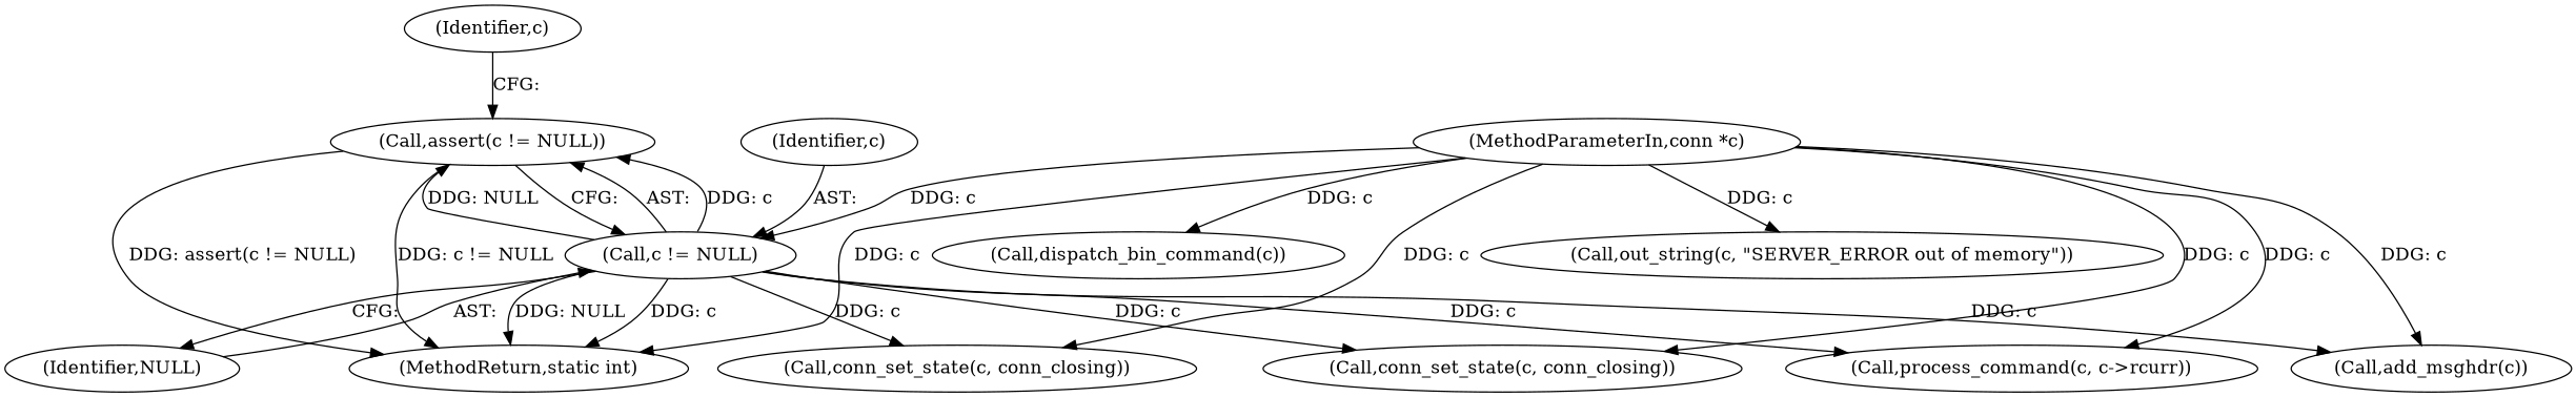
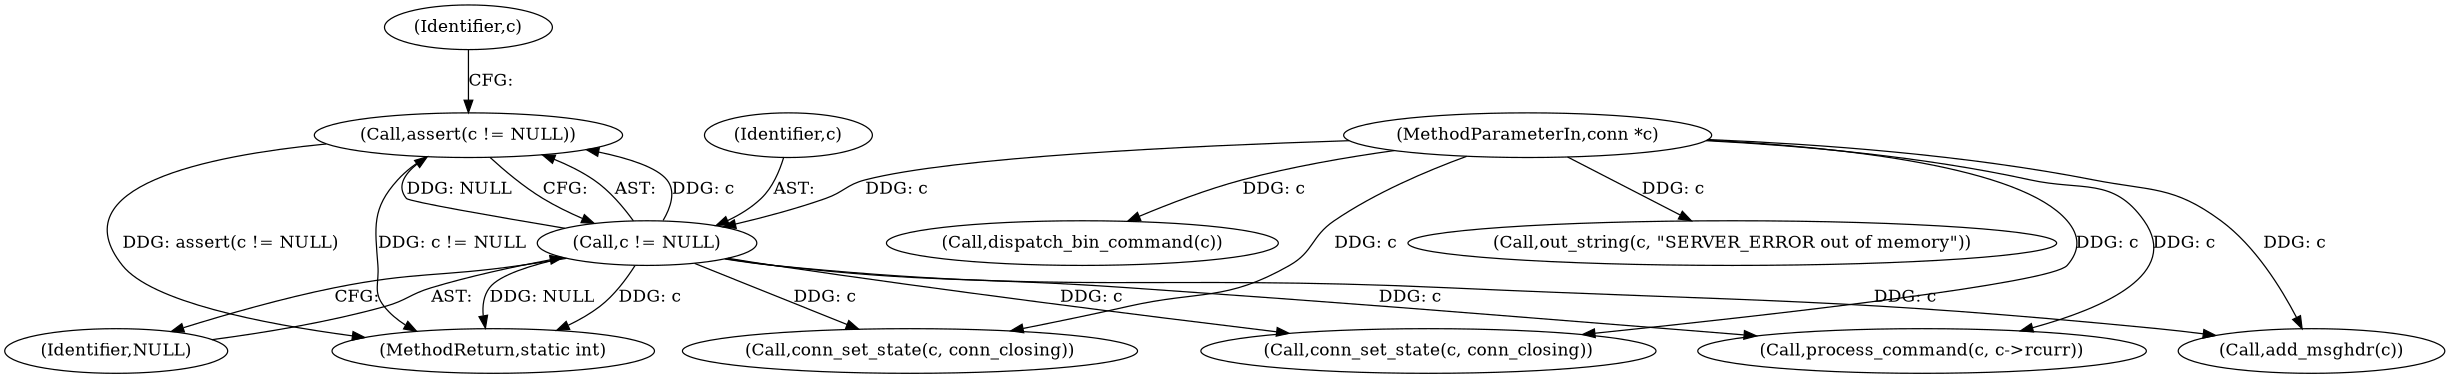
  digraph {
    fontname="DejaVu Serif"
    node [fontname="DejaVu Serif"]
    edge [fontname="DejaVu Serif"]
    n1 [label="(Call,assert(c != NULL))"]
    n2 [label="(Call,c != NULL)"]
    n3 [label="(MethodReturn,static int)"]
    n4 [label="(Call,process_command(c, c->rcurr))"]
    n5 [label="(Call,add_msghdr(c))"]
    n6 [label="(Call,conn_set_state(c, conn_closing))"]
    n7 [label="(Identifier,NULL)"]
    n8 [label="(Call,conn_set_state(c, conn_closing))"]
    n9 [label="(MethodParameterIn,conn *c)"]
    n10 [label="(Call,dispatch_bin_command(c))"]
    n11 [label="(Call,out_string(c, \"SERVER_ERROR out of memory\"))"]
    n12 [label="(Identifier,c)"]
    n13 [label="(Identifier,c)"]
    n1 -> n2 [label="CFG: "]
    n1 -> n3 [label="DDG: assert(c != NULL)"]
    n1 -> n3 [label="DDG: c != NULL"]
    n2 -> n1 [label="AST: "]
    n2 -> n1 [label="DDG: c"]
    n2 -> n1 [label="DDG: NULL"]
    n2 -> n3 [label="DDG: c"]
    n2 -> n3 [label="DDG: NULL"]
    n2 -> n4 [label="DDG: c"]
    n2 -> n5 [label="DDG: c"]
    n2 -> n6 [label="DDG: c"]
    n2 -> n7 [label="CFG: "]
    n2 -> n8 [label="DDG: c"]
    n7 -> n2 [label="AST: "]
    n9 -> n2 [label="DDG: c"]
-   n9 -> n3 [label="DDG: c"]
    n9 -> n4 [label="DDG: c"]
    n9 -> n5 [label="DDG: c"]
    n9 -> n6 [label="DDG: c"]
    n9 -> n8 [label="DDG: c"]
    n9 -> n10 [label="DDG: c"]
    n9 -> n11 [label="DDG: c"]
    n12 -> n1 [label="CFG: "]
    n13 -> n2 [label="AST: "]
  }
